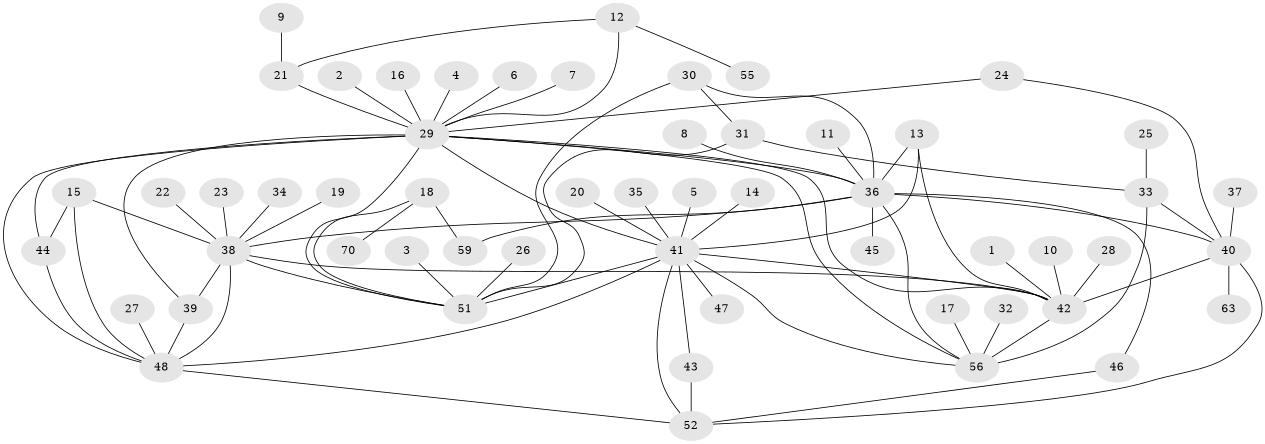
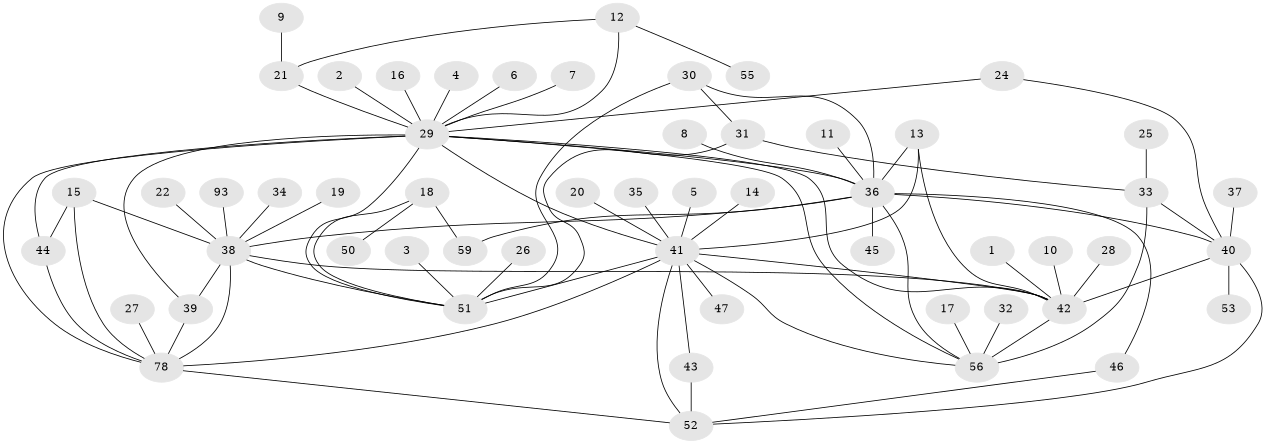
  graph {
    node [color=gray90 style=filled]
    edge [weight=1.0]
    1
    42
    56
    2
    29
    51
    41
    36
    44
-   48
+   48 [label=78]
    39
    3
    4
    5
    52
    43
    47
    6
    7
    8
    38
    n22 [label=59]
    40
    45
    46
    9
    21
    10
    11
    12
    55
    13
    14
    15
    16
    17
    18
-   50 [label=70]
+   50
    19
    20
    22
-   23
+   23 [label=93]
    24
-   53 [label=63]
+   53
    25
    33
    26
    27
    28
    30
    31
    32
    34
    35
    37
    1 -- 42
    42 -- 56 [weight=2.0]
    2 -- 29
    29 -- 42
    29 -- 56
    29 -- 51
    29 -- 41
    29 -- 36
    29 -- 44
    29 -- 48
    29 -- 39
    41 -- 42
    41 -- 56
    41 -- 51
    41 -- 48
    41 -- 52
    41 -- 43
    41 -- 47
    36 -- 56
    36 -- 38
    36 -- n22
    36 -- 40
    36 -- 45
    36 -- 46
    44 -- 48
    48 -- 52
    39 -- 48
    3 -- 51
    4 -- 29
    5 -- 41
    43 -- 52
    6 -- 29
    7 -- 29
    8 -- 36
    38 -- 42
    38 -- 51
    38 -- 48
    38 -- 39
    40 -- 42 [weight=2.0]
    40 -- 52
    40 -- 53
    46 -- 52
    9 -- 21
    21 -- 29
    10 -- 42
    11 -- 36
    12 -- 29
    12 -- 21
    12 -- 55
    13 -- 42
    13 -- 41
    13 -- 36
    14 -- 41
    15 -- 44
    15 -- 48
    15 -- 38
    16 -- 29
    17 -- 56
    18 -- 51
    18 -- n22
    18 -- 50
    19 -- 38
    20 -- 41
    22 -- 38
    23 -- 38
    24 -- 29
    24 -- 40
    25 -- 33
    33 -- 56
    33 -- 40
    26 -- 51
    27 -- 48
    28 -- 42
    30 -- 51
    30 -- 36
    30 -- 31
    31 -- 51
    31 -- 33
    32 -- 56
    34 -- 38
    35 -- 41
    37 -- 40
  }
